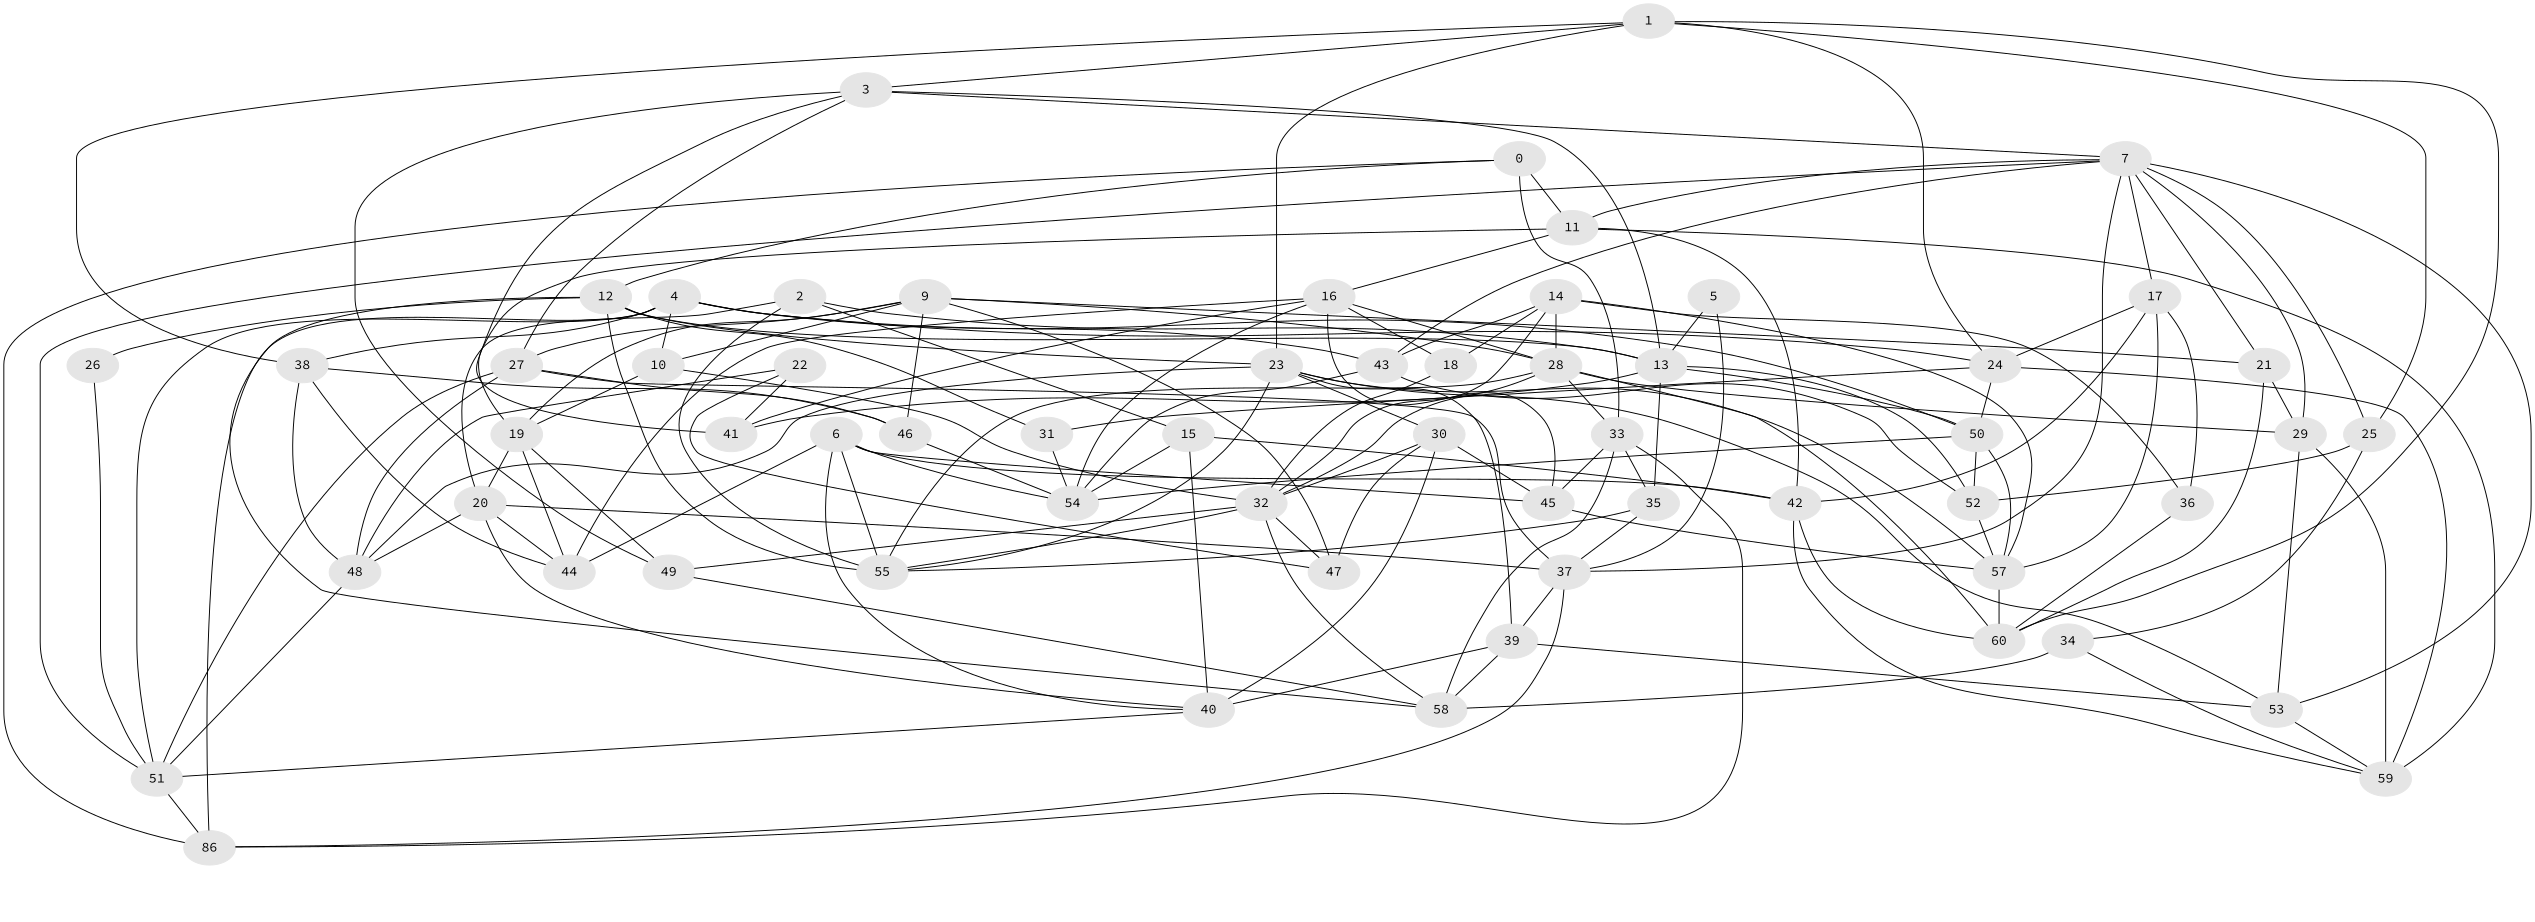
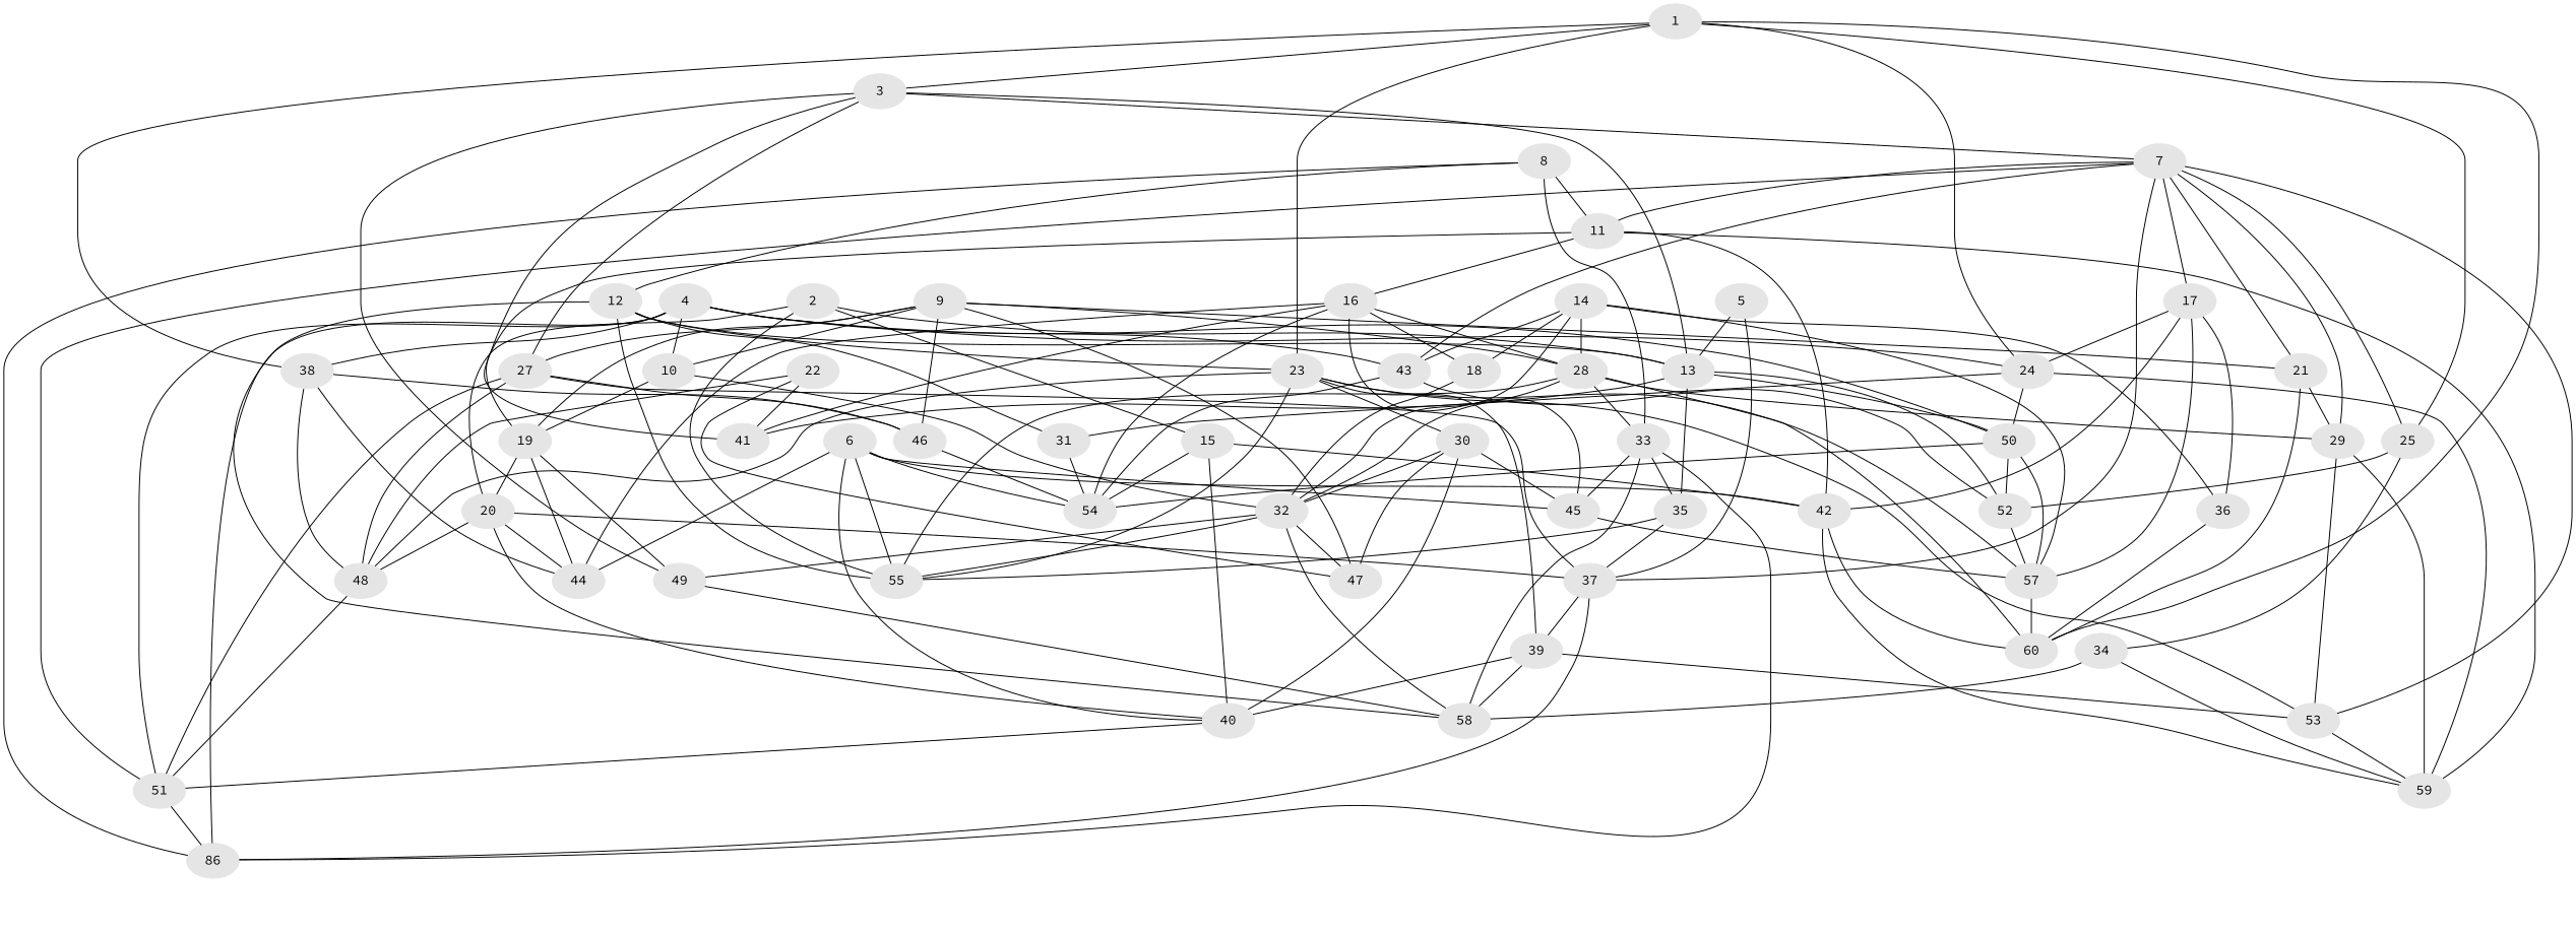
  graph {
    fontname="Source Code Pro"
    node [color=gray90 fontname="Source Code Pro" style=filled]
    edge [fontname="Source Code Pro" weight=1.0]
    1
    3
    23
    24
    25
    38
    60
    13
    7
    27
    41
    49
    55
    53
    57
    48
    30
    39
    50
    59
    31
    52
    34
    44
    46
    2
    15
    20
    35
    40
    42
    54
    37
    43
    51
    11
    17
    21
    29
    58
    4
    10
    n43 [label=86]
    19
    32
    5
    6
    45
    16
    36
-   8 [label=0]
+   8
    12
    33
-   26
    9
    28
    47
    18
    14
    22
    1 -- 3
    1 -- 23
    1 -- 24
    1 -- 25
    1 -- 38
    1 -- 60
    3 -- 13
    3 -- 7
    3 -- 27
    3 -- 41
    3 -- 49
    23 -- 55
    23 -- 53
    23 -- 57
    23 -- 48
    23 -- 30
    23 -- 39
    24 -- 50
    24 -- 59
    24 -- 31
    25 -- 52 [weight=2.0]
    25 -- 34
    38 -- 48
    38 -- 44
    38 -- 46
    13 -- 41
    13 -- 50
    13 -- 52
    13 -- 35
    7 -- 25
    7 -- 53
    7 -- 37
    7 -- 43
    7 -- 51
    7 -- 11
    7 -- 17
    7 -- 21
    7 -- 29
    27 -- 48
    27 -- 46
    27 -- 37
    27 -- 51
    49 -- 58
    53 -- 59
    57 -- 60
    48 -- 51
    30 -- 40 [weight=2.0]
    30 -- 32
    30 -- 45
    30 -- 47
    39 -- 53
    39 -- 40
    39 -- 58
    50 -- 57
    50 -- 52 [weight=2.0]
    50 -- 54
    31 -- 54 [weight=2.0]
    52 -- 57
    34 -- 59
    34 -- 58
    46 -- 54
    2 -- 13
    2 -- 55
    2 -- 15
    2 -- 20
    15 -- 40
    15 -- 42
    15 -- 54
    20 -- 48
    20 -- 44
    20 -- 40
    20 -- 37
    35 -- 55
    35 -- 37
    40 -- 51
    42 -- 60
    42 -- 59
    37 -- 39
    37 -- n43
    43 -- 52
    43 -- 54
    51 -- n43
    11 -- 59 [weight=2.0]
    11 -- 42
    11 -- 19
    11 -- 16
    17 -- 24
    17 -- 57
    17 -- 42
    17 -- 36
    21 -- 60
    21 -- 29
    29 -- 53
    29 -- 59
    4 -- 24 [weight=2.0]
    4 -- 38
    4 -- 50
    4 -- 43
    4 -- 51
    4 -- 10
    4 -- n43 [weight=2.0]
    10 -- 19
    10 -- 32
    19 -- 49
    19 -- 44
    19 -- 20
    32 -- 49
    32 -- 55
    32 -- 58
    32 -- 47
    5 -- 13
    5 -- 37
    6 -- 55
    6 -- 44
    6 -- 40
    6 -- 42
    6 -- 54
    6 -- 45
    45 -- 57
    16 -- 41
    16 -- 44
    16 -- 54
    16 -- 45
    16 -- 28
    16 -- 18
    36 -- 60 [weight=2.0]
    8 -- 11 [weight=2.0]
    8 -- n43
    8 -- 12
    8 -- 33
    12 -- 23
    12 -- 13
    12 -- 55 [weight=2.0]
    12 -- 31
    12 -- 58
-   12 -- 26 [weight=2.0]
    33 -- 35
    33 -- 58
    33 -- n43 [weight=2.0]
    33 -- 45
-   26 -- 51
    9 -- 27
    9 -- 46
    9 -- 21
    9 -- 10
    9 -- 19
    9 -- 28
    9 -- 47
    28 -- 60
    28 -- 55
    28 -- 29
    28 -- 32
    28 -- 33
    18 -- 32
    14 -- 57
    14 -- 43
    14 -- 32
    14 -- 36
    14 -- 28
    14 -- 18
    22 -- 41
    22 -- 48
    22 -- 47
  }
